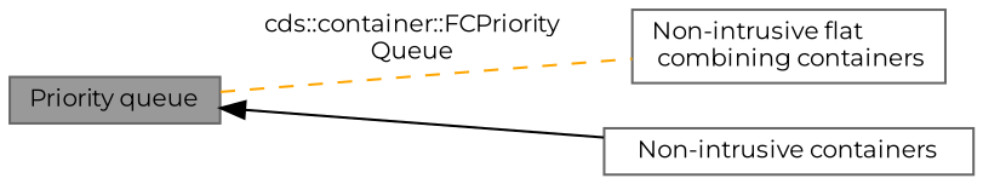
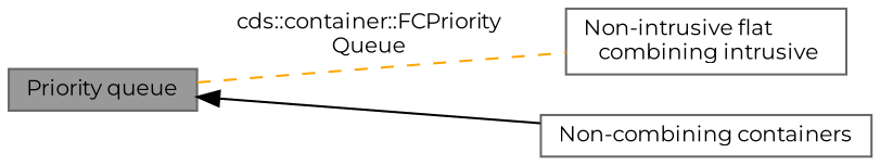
  digraph {
    fontname=Montserrat
    rankdir=LR
    node [color=grey40 fillcolor=white fontname=Montserrat fontsize=10 shape=box style=filled]
    edge [fontname=Montserrat fontsize=10 labelfontname=Helvetica labelfontsize=10 shape=plaintext]
-   n1 [height=0.2 label="Non-intrusive flat\l combining containers" width=0.4]
-   n2 [height=0.2 label="Non-intrusive containers" width=0.4]
+   n1 [height=0.2 label="Non-intrusive flat\l combining intrusive" width=0.4]
+   n2 [height=0.2 label="Non-combining containers" width=0.4]
    n3 [color=gray40 fillcolor=grey60 fontcolor=black height=0.2 label="Priority queue" width=0.4]
    n3 -> n1 [color=orange dir=none label="cds::container::FCPriority\lQueue" style=dashed]
    n3 -> n2 [dir=back style=solid]
  }
